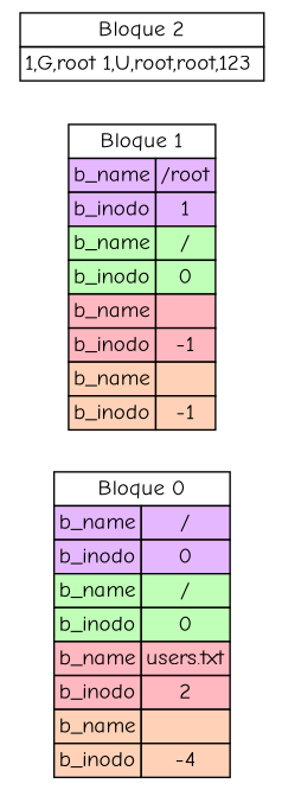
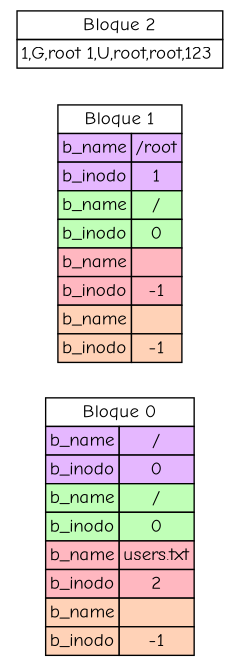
  digraph {
    rankdir=LR
    fontname="Comic Neue"
    node [shape=plaintext fontname="Comic Neue"]
-   n1 [label=<  <table border='0' cellborder='1' cellspacing='0'> <tr><td port="0" colspan="3">Bloque 0</td></tr> <tr><td bgcolor="#e5b7ff">b_name</td><td bgcolor="#e5b7ff" >/</td></tr> <tr><td bgcolor="#e5b7ff">b_inodo</td><td bgcolor="#e5b7ff">0</td></tr> <tr><td bgcolor="#c0ffb7">b_name</td><td bgcolor="#c0ffb7" >/</td></tr> <tr><td bgcolor="#c0ffb7">b_inodo</td><td bgcolor="#c0ffb7">0</td></tr> <tr><td bgcolor="#ffb7c0">b_name</td><td bgcolor="#ffb7c0" port="ib208">users.txt</td></tr> <tr><td bgcolor="#ffb7c0">b_inodo</td><td bgcolor="#ffb7c0">2</td></tr> <tr><td bgcolor="#ffd2b7">b_name</td><td bgcolor="#ffd2b7" ></td></tr> <tr><td bgcolor="#ffd2b7">b_inodo</td><td bgcolor="#ffd2b7">-4</td></tr> </table> >]
+   n1 [label=<  <table border='0' cellborder='1' cellspacing='0'> <tr><td port="0" colspan="3">Bloque 0</td></tr> <tr><td bgcolor="#e5b7ff">b_name</td><td bgcolor="#e5b7ff" >/</td></tr> <tr><td bgcolor="#e5b7ff">b_inodo</td><td bgcolor="#e5b7ff">0</td></tr> <tr><td bgcolor="#c0ffb7">b_name</td><td bgcolor="#c0ffb7" >/</td></tr> <tr><td bgcolor="#c0ffb7">b_inodo</td><td bgcolor="#c0ffb7">0</td></tr> <tr><td bgcolor="#ffb7c0">b_name</td><td bgcolor="#ffb7c0" port="ib208">users.txt</td></tr> <tr><td bgcolor="#ffb7c0">b_inodo</td><td bgcolor="#ffb7c0">2</td></tr> <tr><td bgcolor="#ffd2b7">b_name</td><td bgcolor="#ffd2b7" ></td></tr> <tr><td bgcolor="#ffd2b7">b_inodo</td><td bgcolor="#ffd2b7">-1</td></tr> </table> >]
    n2 [label=<  <table border='0' cellborder='1' cellspacing='0'> <tr><td port="208" colspan="3">Bloque 1</td></tr> <tr><td bgcolor="#e5b7ff">b_name</td><td bgcolor="#e5b7ff" >/root</td></tr> <tr><td bgcolor="#e5b7ff">b_inodo</td><td bgcolor="#e5b7ff">1</td></tr> <tr><td bgcolor="#c0ffb7">b_name</td><td bgcolor="#c0ffb7" port="ib0">/</td></tr> <tr><td bgcolor="#c0ffb7">b_inodo</td><td bgcolor="#c0ffb7">0</td></tr> <tr><td bgcolor="#ffb7c0">b_name</td><td bgcolor="#ffb7c0" ></td></tr> <tr><td bgcolor="#ffb7c0">b_inodo</td><td bgcolor="#ffb7c0">-1</td></tr> <tr><td bgcolor="#ffd2b7">b_name</td><td bgcolor="#ffd2b7" ></td></tr> <tr><td bgcolor="#ffd2b7">b_inodo</td><td bgcolor="#ffd2b7">-1</td></tr> </table> >]
    n3 [label=<  <table border='0' cellborder='1' cellspacing='0'> <tr><td port="416">Bloque 2</td></tr> <tr><td>1,G,root 1,U,root,root,123 </td></tr> </table> >]
  }
